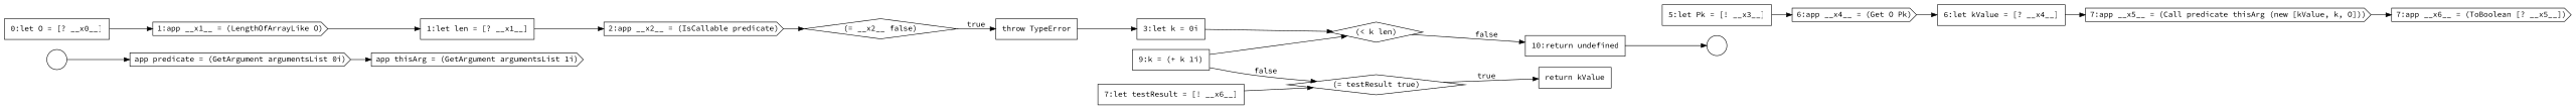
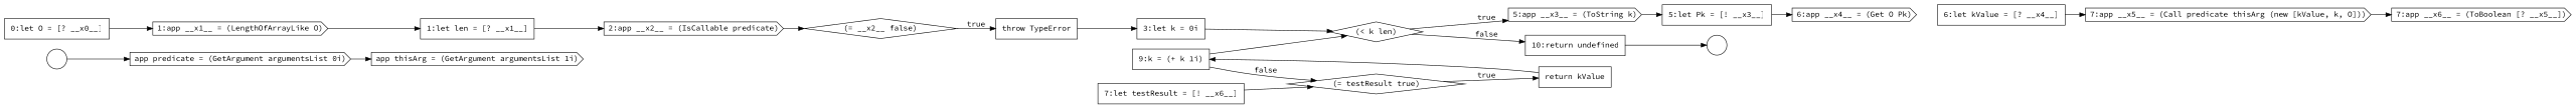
  digraph {
    fontname="Source Code Pro"
    rankdir=LR
    node [color=black fillcolor=white fontname="Source Code Pro" shape=none style=filled]
    edge [color=black fontname="Source Code Pro"]
    n1 [label=<<font color="black">app thisArg = (GetArgument argumentsList 1i)</font>> shape=cds]
    n2 [label=<<font color="black">(= __x2__ false)</font>> shape=diamond]
    n3 [label=<<font color="black">     <table border="0" cellborder="1" cellspacing="0" cellpadding="10">       <tr><td align="left">throw TypeError</td></tr>     </table>   </font>> margin=0]
    n4 [label=<<font color="black">     <table border="0" cellborder="1" cellspacing="0" cellpadding="10">       <tr><td align="left">3:let k = 0i</td></tr>     </table>   </font>> margin=0]
    n5 [label=<<font color="black">(&lt; k len)</font>> shape=diamond]
    n6 [label=<<font color="black">(= testResult true)</font>> shape=diamond]
    n7 [label=<<font color="black">     <table border="0" cellborder="1" cellspacing="0" cellpadding="10">       <tr><td align="left">return kValue</td></tr>     </table>   </font>> margin=0]
    n8 [label=<<font color="black">     <table border="0" cellborder="1" cellspacing="0" cellpadding="10">       <tr><td align="left">9:k = (+ k 1i)</td></tr>     </table>   </font>> margin=0]
    n9 [label=<<font color="black">     <table border="0" cellborder="1" cellspacing="0" cellpadding="10">       <tr><td align="left">6:let kValue = [? __x4__]</td></tr>     </table>   </font>> margin=0]
    n10 [label=<<font color="black">7:app __x5__ = (Call predicate thisArg (new [kValue, k, O]))</font>> shape=cds]
    n11 [label=<<font color="black">7:app __x6__ = (ToBoolean [? __x5__])</font>> shape=cds]
    n12 [label=<<font color="black">     <table border="0" cellborder="1" cellspacing="0" cellpadding="10">       <tr><td align="left">0:let O = [? __x0__]</td></tr>     </table>   </font>> margin=0]
    n13 [label=<<font color="black">1:app __x1__ = (LengthOfArrayLike O)</font>> shape=cds]
    n14 [label=<<font color="black">2:app __x2__ = (IsCallable predicate)</font>> shape=cds]
+   n15 [label=<<font color="black">5:app __x3__ = (ToString k)</font>> shape=cds]
    n16 [label=<<font color="black">     <table border="0" cellborder="1" cellspacing="0" cellpadding="10">       <tr><td align="left">10:return undefined</td></tr>     </table>   </font>> margin=0]
    n17 [label=" " shape=circle]
    n18 [label=<<font color="black">app predicate = (GetArgument argumentsList 0i)</font>> shape=cds]
    n19 [label=<<font color="black">     <table border="0" cellborder="1" cellspacing="0" cellpadding="10">       <tr><td align="left">1:let len = [? __x1__]</td></tr>     </table>   </font>> margin=0]
    n20 [label=" " shape=circle]
    n21 [label=<<font color="black">     <table border="0" cellborder="1" cellspacing="0" cellpadding="10">       <tr><td align="left">5:let Pk = [! __x3__]</td></tr>     </table>   </font>> margin=0]
    n22 [label=<<font color="black">6:app __x4__ = (Get O Pk)</font>> shape=cds]
    n23 [label=<<font color="black">     <table border="0" cellborder="1" cellspacing="0" cellpadding="10">       <tr><td align="left">7:let testResult = [! __x6__]</td></tr>     </table>   </font>> margin=0]
    n2 -> n3 [label=<<font color="black">true</font>>]
    n3 -> n4
    n4 -> n5
+   n5 -> n15 [label=<<font color="black">true</font>>]
    n5 -> n16 [label=<<font color="black">false</font>>]
    n6 -> n7 [label=<<font color="black">true</font>>]
+   n7 -> n8
    n8 -> n5
    n8 -> n6 [label=<<font color="black">false</font>>]
    n9 -> n10
    n10 -> n11
    n12 -> n13
    n13 -> n19
    n14 -> n2
+   n15 -> n21
    n16 -> n20
    n17 -> n18
    n18 -> n1
    n19 -> n14
    n21 -> n22
-   n22 -> n9
    n23 -> n6
  }
